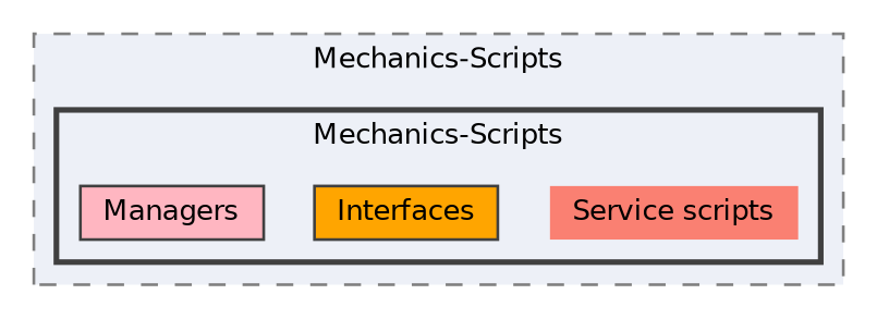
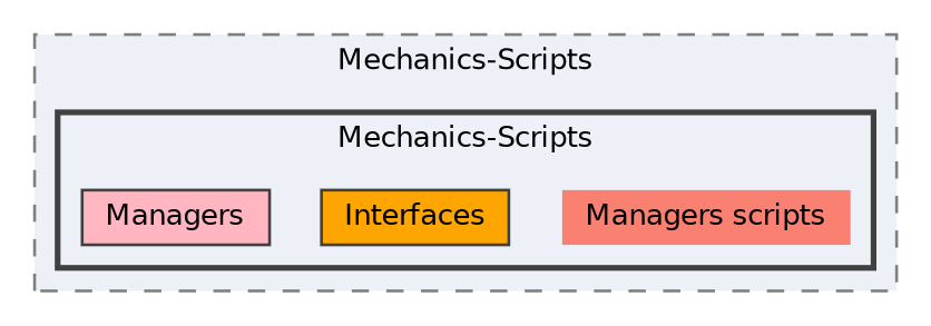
  digraph {
    compound=true
    node [fontname=Helvetica fontsize=10 shape=box style=filled color=grey25]
-   n1 [height=0.2 label="Service scripts" shape=plaintext width=0.4 fillcolor=salmon color=""]
+   n1 [height=0.2 label="Managers scripts" shape=plaintext width=0.4 fillcolor=salmon color=""]
    n2 [fillcolor=orange height=0.2 label=Interfaces width=0.4]
    n3 [fillcolor=lightpink height=0.2 label=Managers width=0.4]
    subgraph cluster_1 {
      bgcolor="#edf0f7"
      fontname=Helvetica
      fontsize=10
      label="Mechanics-Scripts"
      pencolor=grey50
      style="filled,dashed"
      subgraph cluster_2 {
        bgcolor="#edf0f7"
        fontname=Helvetica
        fontsize=10
        pencolor=grey25
        style="filled,bold"
        n1
        n2
        n3
      }
    }
  }
